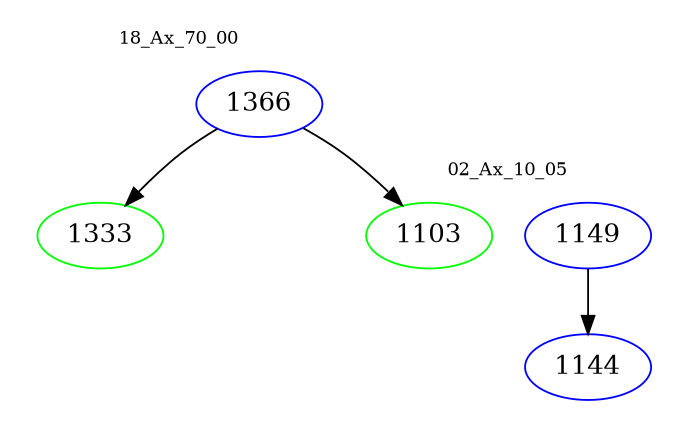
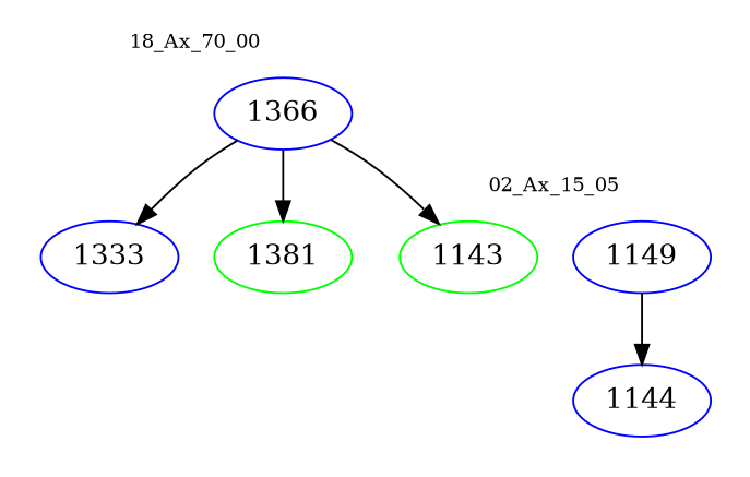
  digraph {
    node [color=blue]
    edge [color=black]
    n1 [label=1366]
-   n2 [color=green label=1333]
+   n2 [label=1333]
+   n3 [color=green label=1381]
    n4 [label=1149]
-   n5 [color=green label=1103]
+   n5 [color=green label=1143]
    n6 [label=1144]
    subgraph cluster_1 {
      color=white
      fontsize=10
      label="18_Ax_70_00"
      n1
      n2
+     n3
    }
    subgraph cluster_2 {
      color=white
      fontsize=10
-     label="02_Ax_10_05"
+     label="02_Ax_15_05"
      n4
      n5
      n6
    }
    n1 -> n2
+   n1 -> n3
    n1 -> n5
    n4 -> n6
  }
